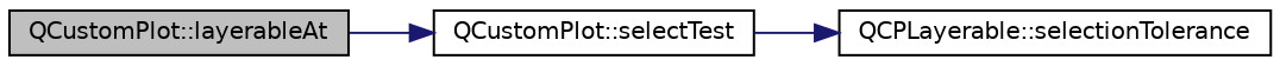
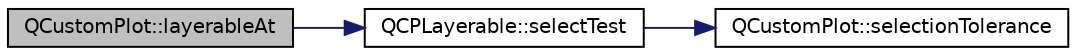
  digraph {
    rankdir=LR
    node [color=black fillcolor=white fontname=Helvetica fontsize=10 shape=record style=filled]
    edge [color=midnightblue fontname=Helvetica fontsize=10 labelfontname=Helvetica labelfontsize=10 style=solid]
    n1 [fillcolor=grey75 fontcolor=black height=0.2 label="QCustomPlot::layerableAt" width=0.4]
-   n2 [height=0.2 label="QCustomPlot::selectTest" width=0.4]
-   n3 [height=0.2 label="QCPLayerable::selectionTolerance" width=0.4]
+   n2 [height=0.2 label="QCPLayerable::selectTest" width=0.4]
+   n3 [height=0.2 label="QCustomPlot::selectionTolerance" width=0.4]
    n1 -> n2
    n2 -> n3
  }
